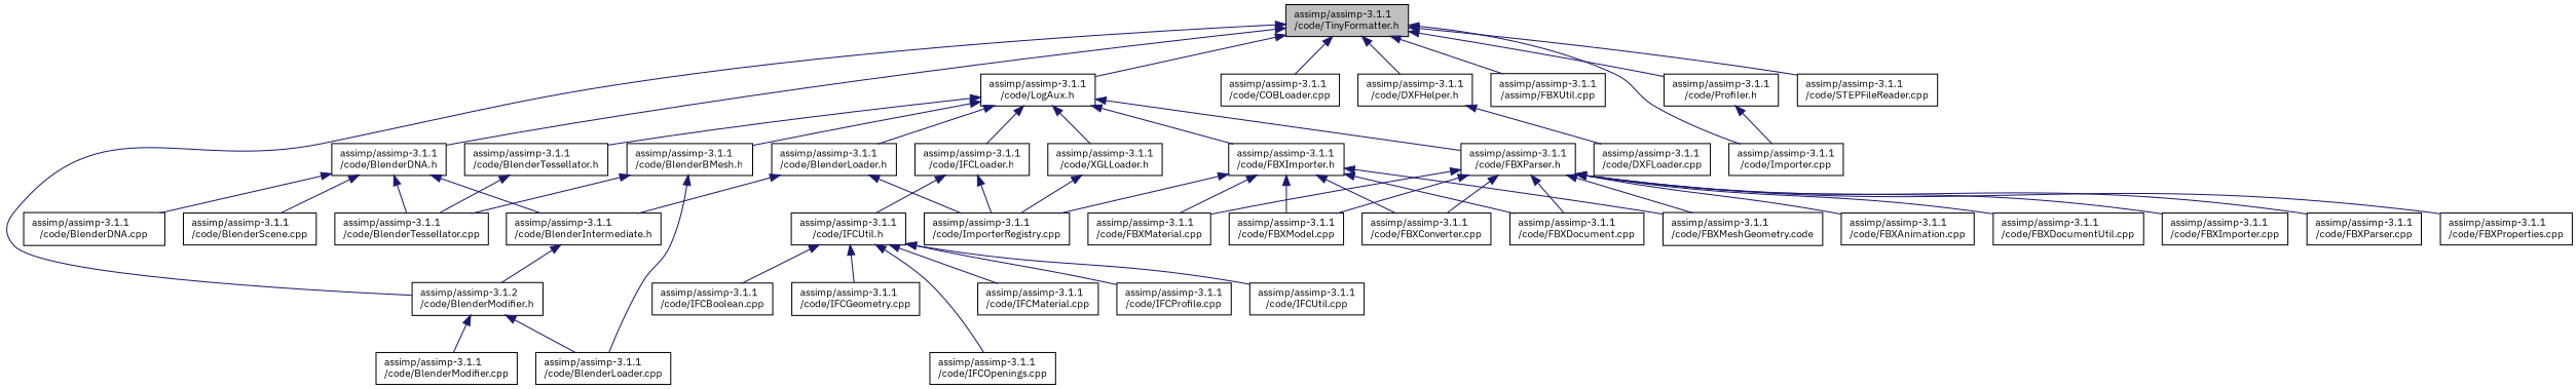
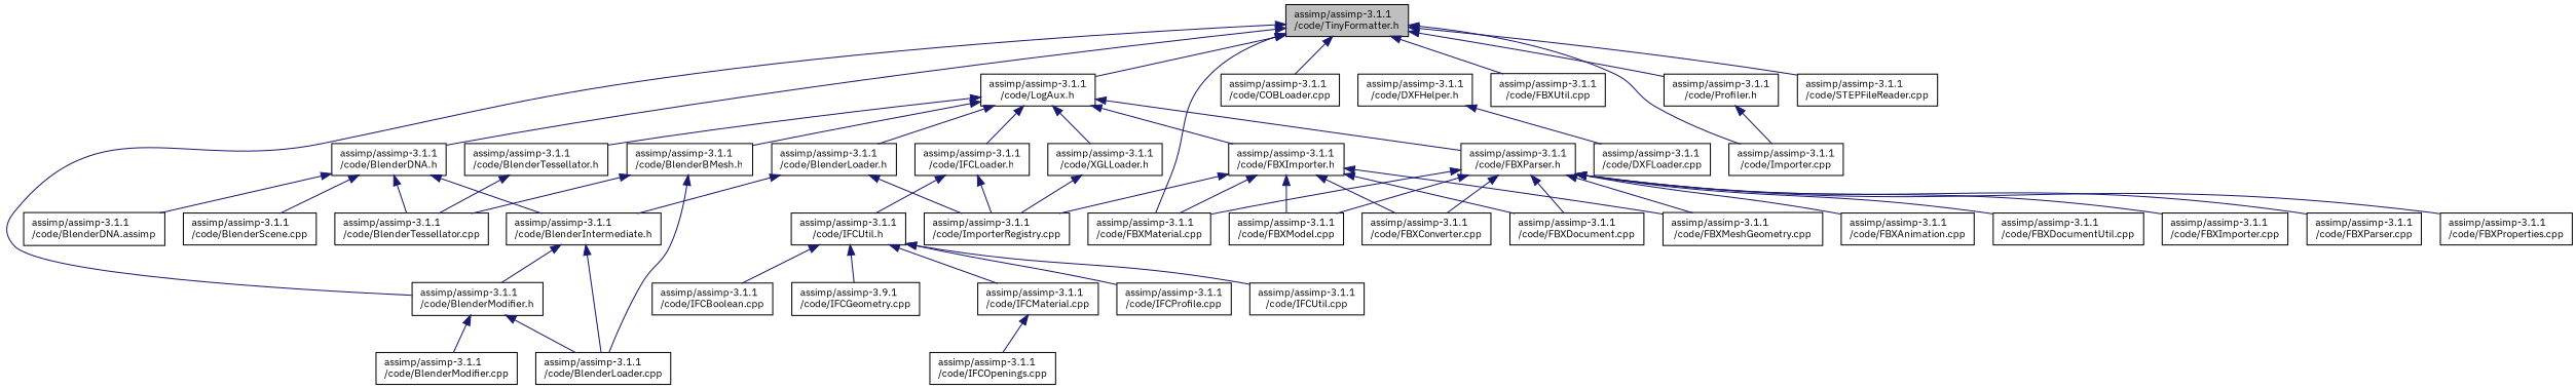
  digraph {
    fontname="IBM Plex Sans"
    node [color=black fillcolor=white fontname="IBM Plex Sans" fontsize=10 shape=record style=filled]
    edge [color=midnightblue dir=back fontname="IBM Plex Sans" fontsize=10 labelfontname=Helvetica labelfontsize=10 style=solid]
    n1 [fillcolor=grey75 fontcolor=black height=0.2 label="assimp/assimp-3.1.1\l/code/TinyFormatter.h" width=0.4]
    n2 [height=0.2 label="assimp/assimp-3.1.1\l/code/BlenderDNA.h" width=0.4]
-   n3 [height=0.2 label="assimp/assimp-3.1.2\l/code/BlenderModifier.h" width=0.4]
+   n3 [height=0.2 label="assimp/assimp-3.1.1\l/code/BlenderModifier.h" width=0.4]
    n4 [height=0.2 label="assimp/assimp-3.1.1\l/code/LogAux.h" width=0.4]
    n5 [height=0.2 label="assimp/assimp-3.1.1\l/code/COBLoader.cpp" width=0.4]
    n6 [height=0.2 label="assimp/assimp-3.1.1\l/code/DXFHelper.h" width=0.4]
-   n7 [height=0.2 label="assimp/assimp-3.1.1\l/assimp/FBXUtil.cpp" width=0.4]
+   n7 [height=0.2 label="assimp/assimp-3.1.1\l/code/FBXUtil.cpp" width=0.4]
    n8 [height=0.2 label="assimp/assimp-3.1.1\l/code/Profiler.h" width=0.4]
    n9 [height=0.2 label="assimp/assimp-3.1.1\l/code/Importer.cpp" width=0.4]
    n10 [height=0.2 label="assimp/assimp-3.1.1\l/code/STEPFileReader.cpp" width=0.4]
-   n11 [height=0.2 label="assimp/assimp-3.1.1\l/code/BlenderDNA.cpp" width=0.4]
+   n11 [height=0.2 label="assimp/assimp-3.1.1\l/code/BlenderDNA.assimp" width=0.4]
    n12 [height=0.2 label="assimp/assimp-3.1.1\l/code/BlenderIntermediate.h" width=0.4]
    n13 [height=0.2 label="assimp/assimp-3.1.1\l/code/BlenderScene.cpp" width=0.4]
    n14 [height=0.2 label="assimp/assimp-3.1.1\l/code/BlenderTessellator.cpp" width=0.4]
    n15 [height=0.2 label="assimp/assimp-3.1.1\l/code/BlenderLoader.cpp" width=0.4]
    n16 [height=0.2 label="assimp/assimp-3.1.1\l/code/BlenderModifier.cpp" width=0.4]
    n17 [height=0.2 label="assimp/assimp-3.1.1\l/code/BlenderBMesh.h" width=0.4]
    n18 [height=0.2 label="assimp/assimp-3.1.1\l/code/BlenderTessellator.h" width=0.4]
    n19 [height=0.2 label="assimp/assimp-3.1.1\l/code/BlenderLoader.h" width=0.4]
    n20 [height=0.2 label="assimp/assimp-3.1.1\l/code/FBXParser.h" width=0.4]
    n21 [height=0.2 label="assimp/assimp-3.1.1\l/code/FBXImporter.h" width=0.4]
    n22 [height=0.2 label="assimp/assimp-3.1.1\l/code/IFCLoader.h" width=0.4]
    n23 [height=0.2 label="assimp/assimp-3.1.1\l/code/XGLLoader.h" width=0.4]
    n24 [height=0.2 label="assimp/assimp-3.1.1\l/code/DXFLoader.cpp" width=0.4]
    n25 [height=0.2 label="assimp/assimp-3.1.1\l/code/ImporterRegistry.cpp" width=0.4]
    n26 [height=0.2 label="assimp/assimp-3.1.1\l/code/FBXAnimation.cpp" width=0.4]
    n27 [height=0.2 label="assimp/assimp-3.1.1\l/code/FBXConverter.cpp" width=0.4]
    n28 [height=0.2 label="assimp/assimp-3.1.1\l/code/FBXDocument.cpp" width=0.4]
    n29 [height=0.2 label="assimp/assimp-3.1.1\l/code/FBXDocumentUtil.cpp" width=0.4]
    n30 [height=0.2 label="assimp/assimp-3.1.1\l/code/FBXImporter.cpp" width=0.4]
    n31 [height=0.2 label="assimp/assimp-3.1.1\l/code/FBXMaterial.cpp" width=0.4]
-   n32 [height=0.2 label="assimp/assimp-3.1.1\l/code/FBXMeshGeometry.code" width=0.4]
+   n32 [height=0.2 label="assimp/assimp-3.1.1\l/code/FBXMeshGeometry.cpp" width=0.4]
    n33 [height=0.2 label="assimp/assimp-3.1.1\l/code/FBXModel.cpp" width=0.4]
    n34 [height=0.2 label="assimp/assimp-3.1.1\l/code/FBXParser.cpp" width=0.4]
    n35 [height=0.2 label="assimp/assimp-3.1.1\l/code/FBXProperties.cpp" width=0.4]
    n36 [height=0.2 label="assimp/assimp-3.1.1\l/code/IFCUtil.h" width=0.4]
    n37 [height=0.2 label="assimp/assimp-3.1.1\l/code/IFCBoolean.cpp" width=0.4]
-   n38 [height=0.2 label="assimp/assimp-3.1.1\l/code/IFCGeometry.cpp" width=0.4]
+   n38 [height=0.2 label="assimp/assimp-3.9.1\l/code/IFCGeometry.cpp" width=0.4]
    n39 [height=0.2 label="assimp/assimp-3.1.1\l/code/IFCMaterial.cpp" width=0.4]
    n40 [height=0.2 label="assimp/assimp-3.1.1\l/code/IFCOpenings.cpp" width=0.4]
    n41 [height=0.2 label="assimp/assimp-3.1.1\l/code/IFCProfile.cpp" width=0.4]
    n42 [height=0.2 label="assimp/assimp-3.1.1\l/code/IFCUtil.cpp" width=0.4]
    n1 -> n2
    n1 -> n3
    n1 -> n4
    n1 -> n5
-   n1 -> n6
+   n1 -> n31
    n1 -> n7
    n1 -> n8
    n1 -> n9
    n1 -> n10
    n2 -> n11
    n2 -> n12
    n2 -> n13
    n2 -> n14
    n3 -> n15
    n3 -> n16
    n4 -> n17
    n4 -> n18
    n4 -> n19
    n4 -> n20
    n4 -> n21
    n4 -> n22
    n4 -> n23
    n6 -> n24
    n8 -> n9
    n12 -> n3
+   n12 -> n15
    n17 -> n14
    n17 -> n15
    n18 -> n14
    n19 -> n12
    n19 -> n25
    n20 -> n26
    n20 -> n27
    n20 -> n28
    n20 -> n29
    n20 -> n30
    n20 -> n31
    n20 -> n32
    n20 -> n33
    n20 -> n34
    n20 -> n35
    n21 -> n25
    n21 -> n27
    n21 -> n28
    n21 -> n31
    n21 -> n32
    n21 -> n33
    n22 -> n25
    n22 -> n36
    n23 -> n25
    n36 -> n37
    n36 -> n38
    n36 -> n39
-   n36 -> n40
+   n39 -> n40
    n36 -> n41
    n36 -> n42
  }
